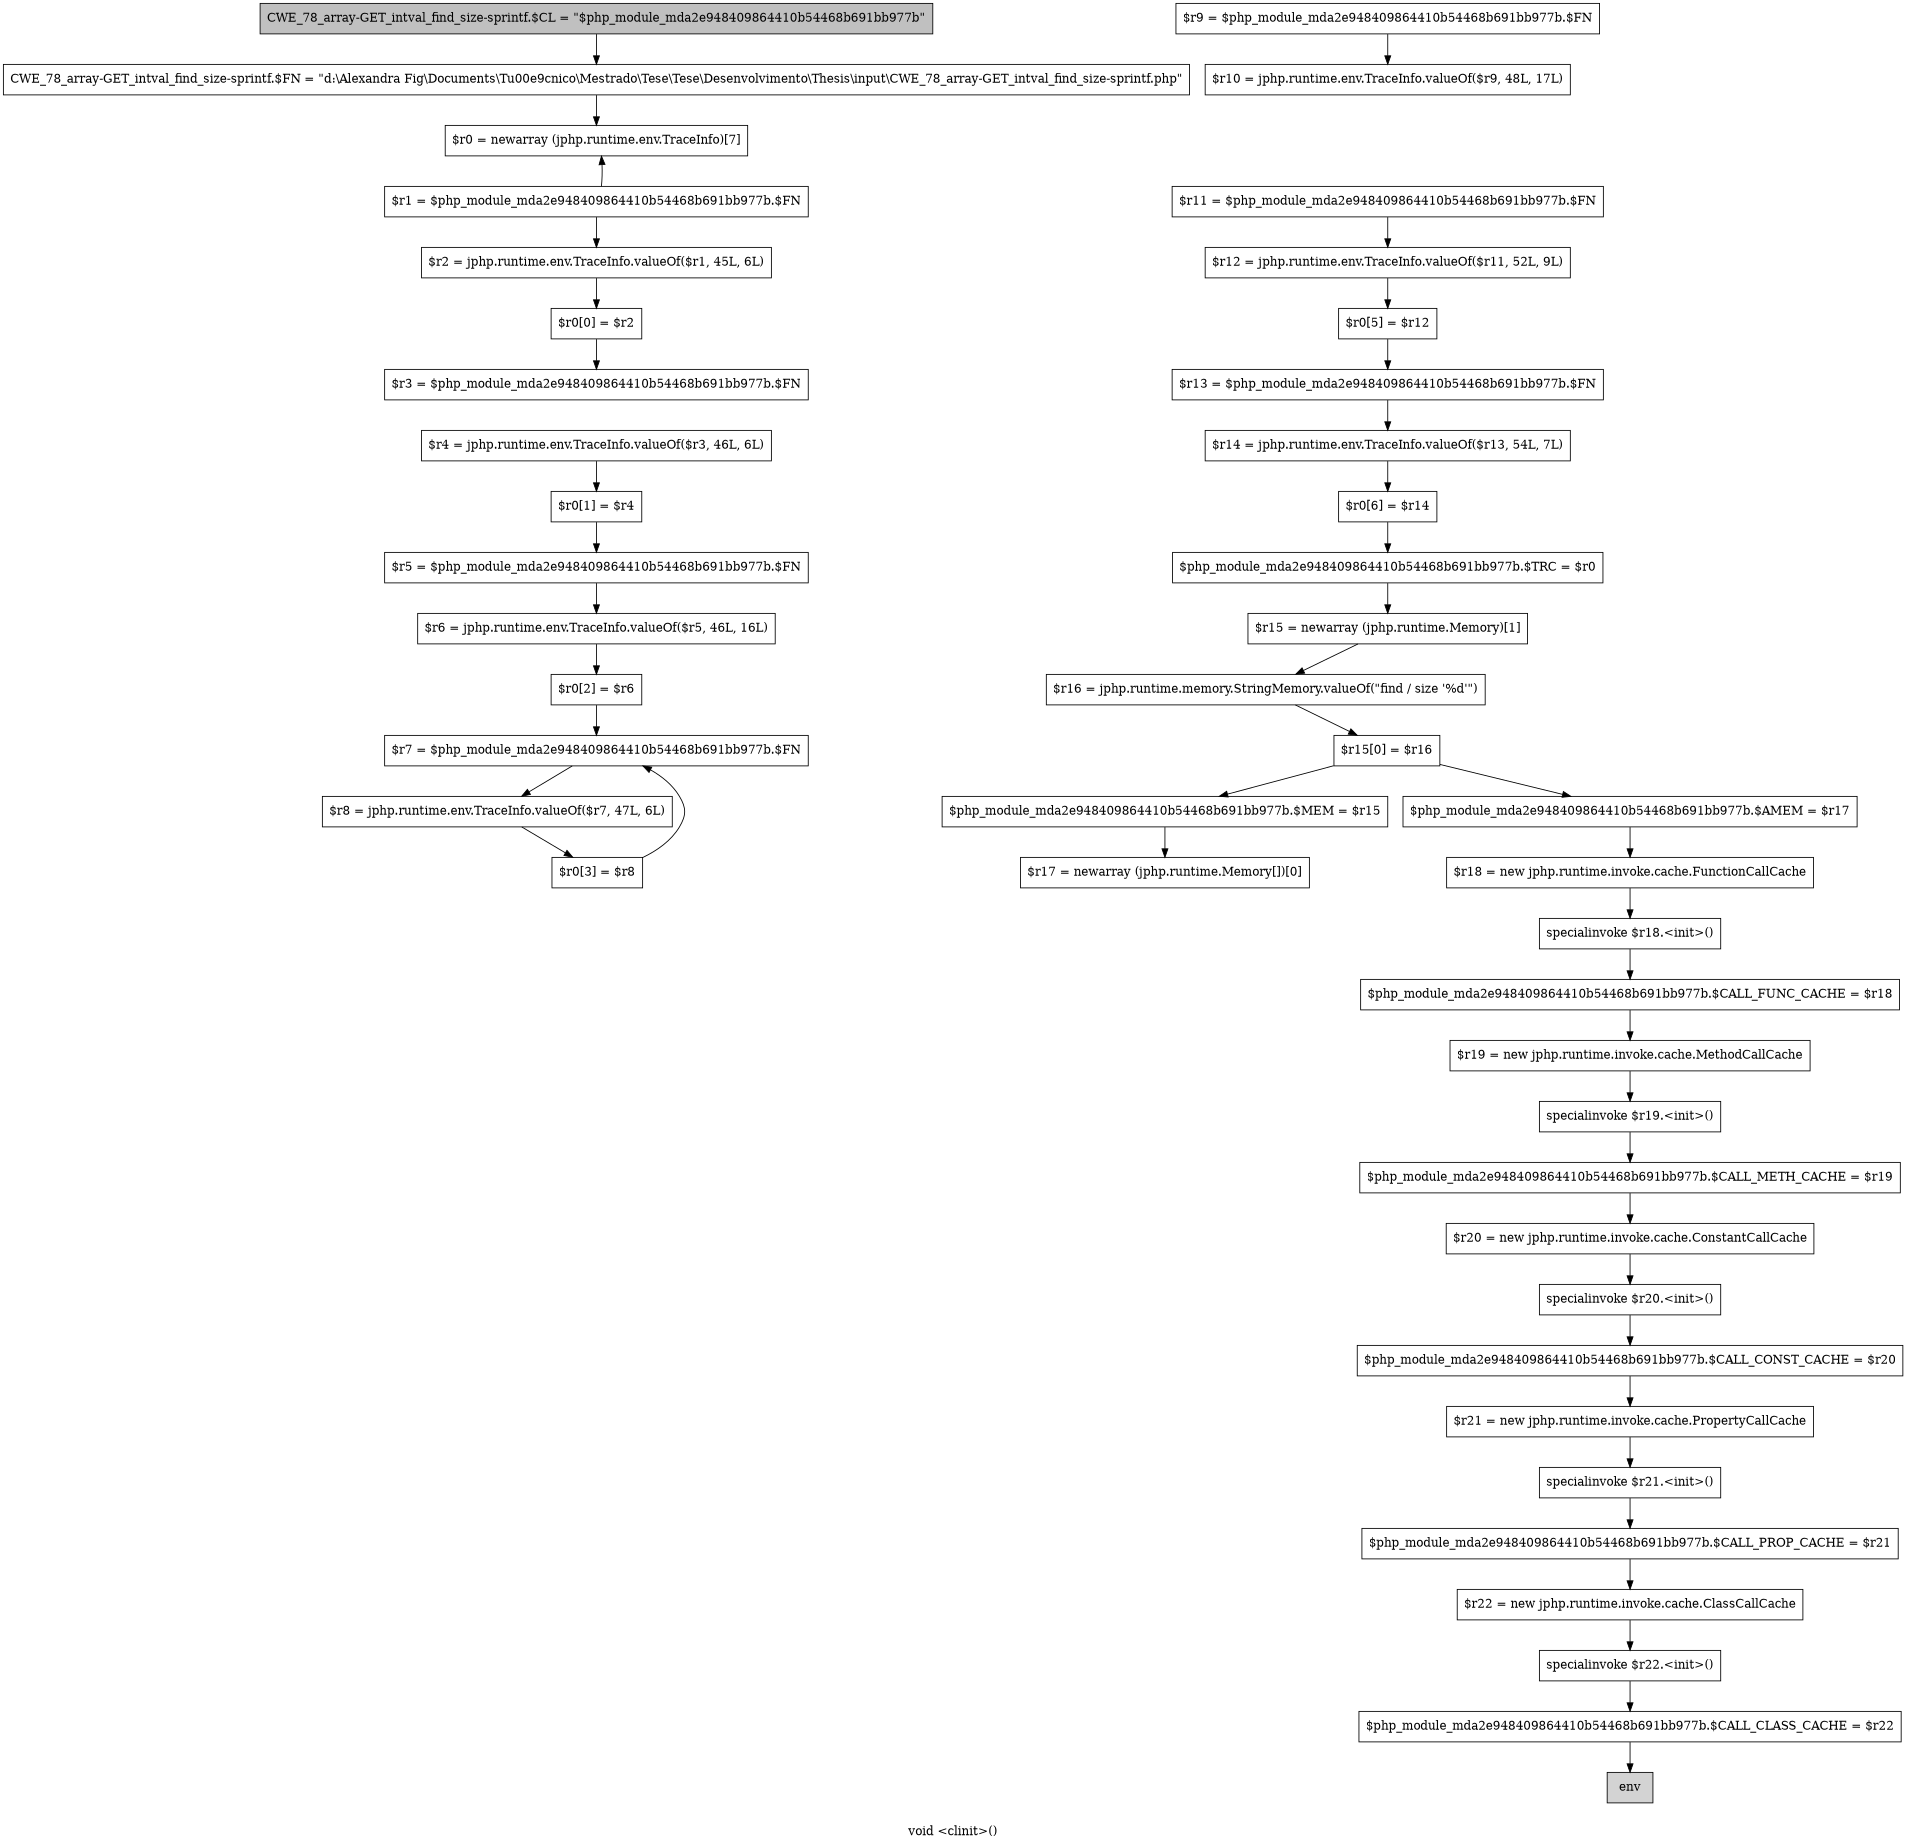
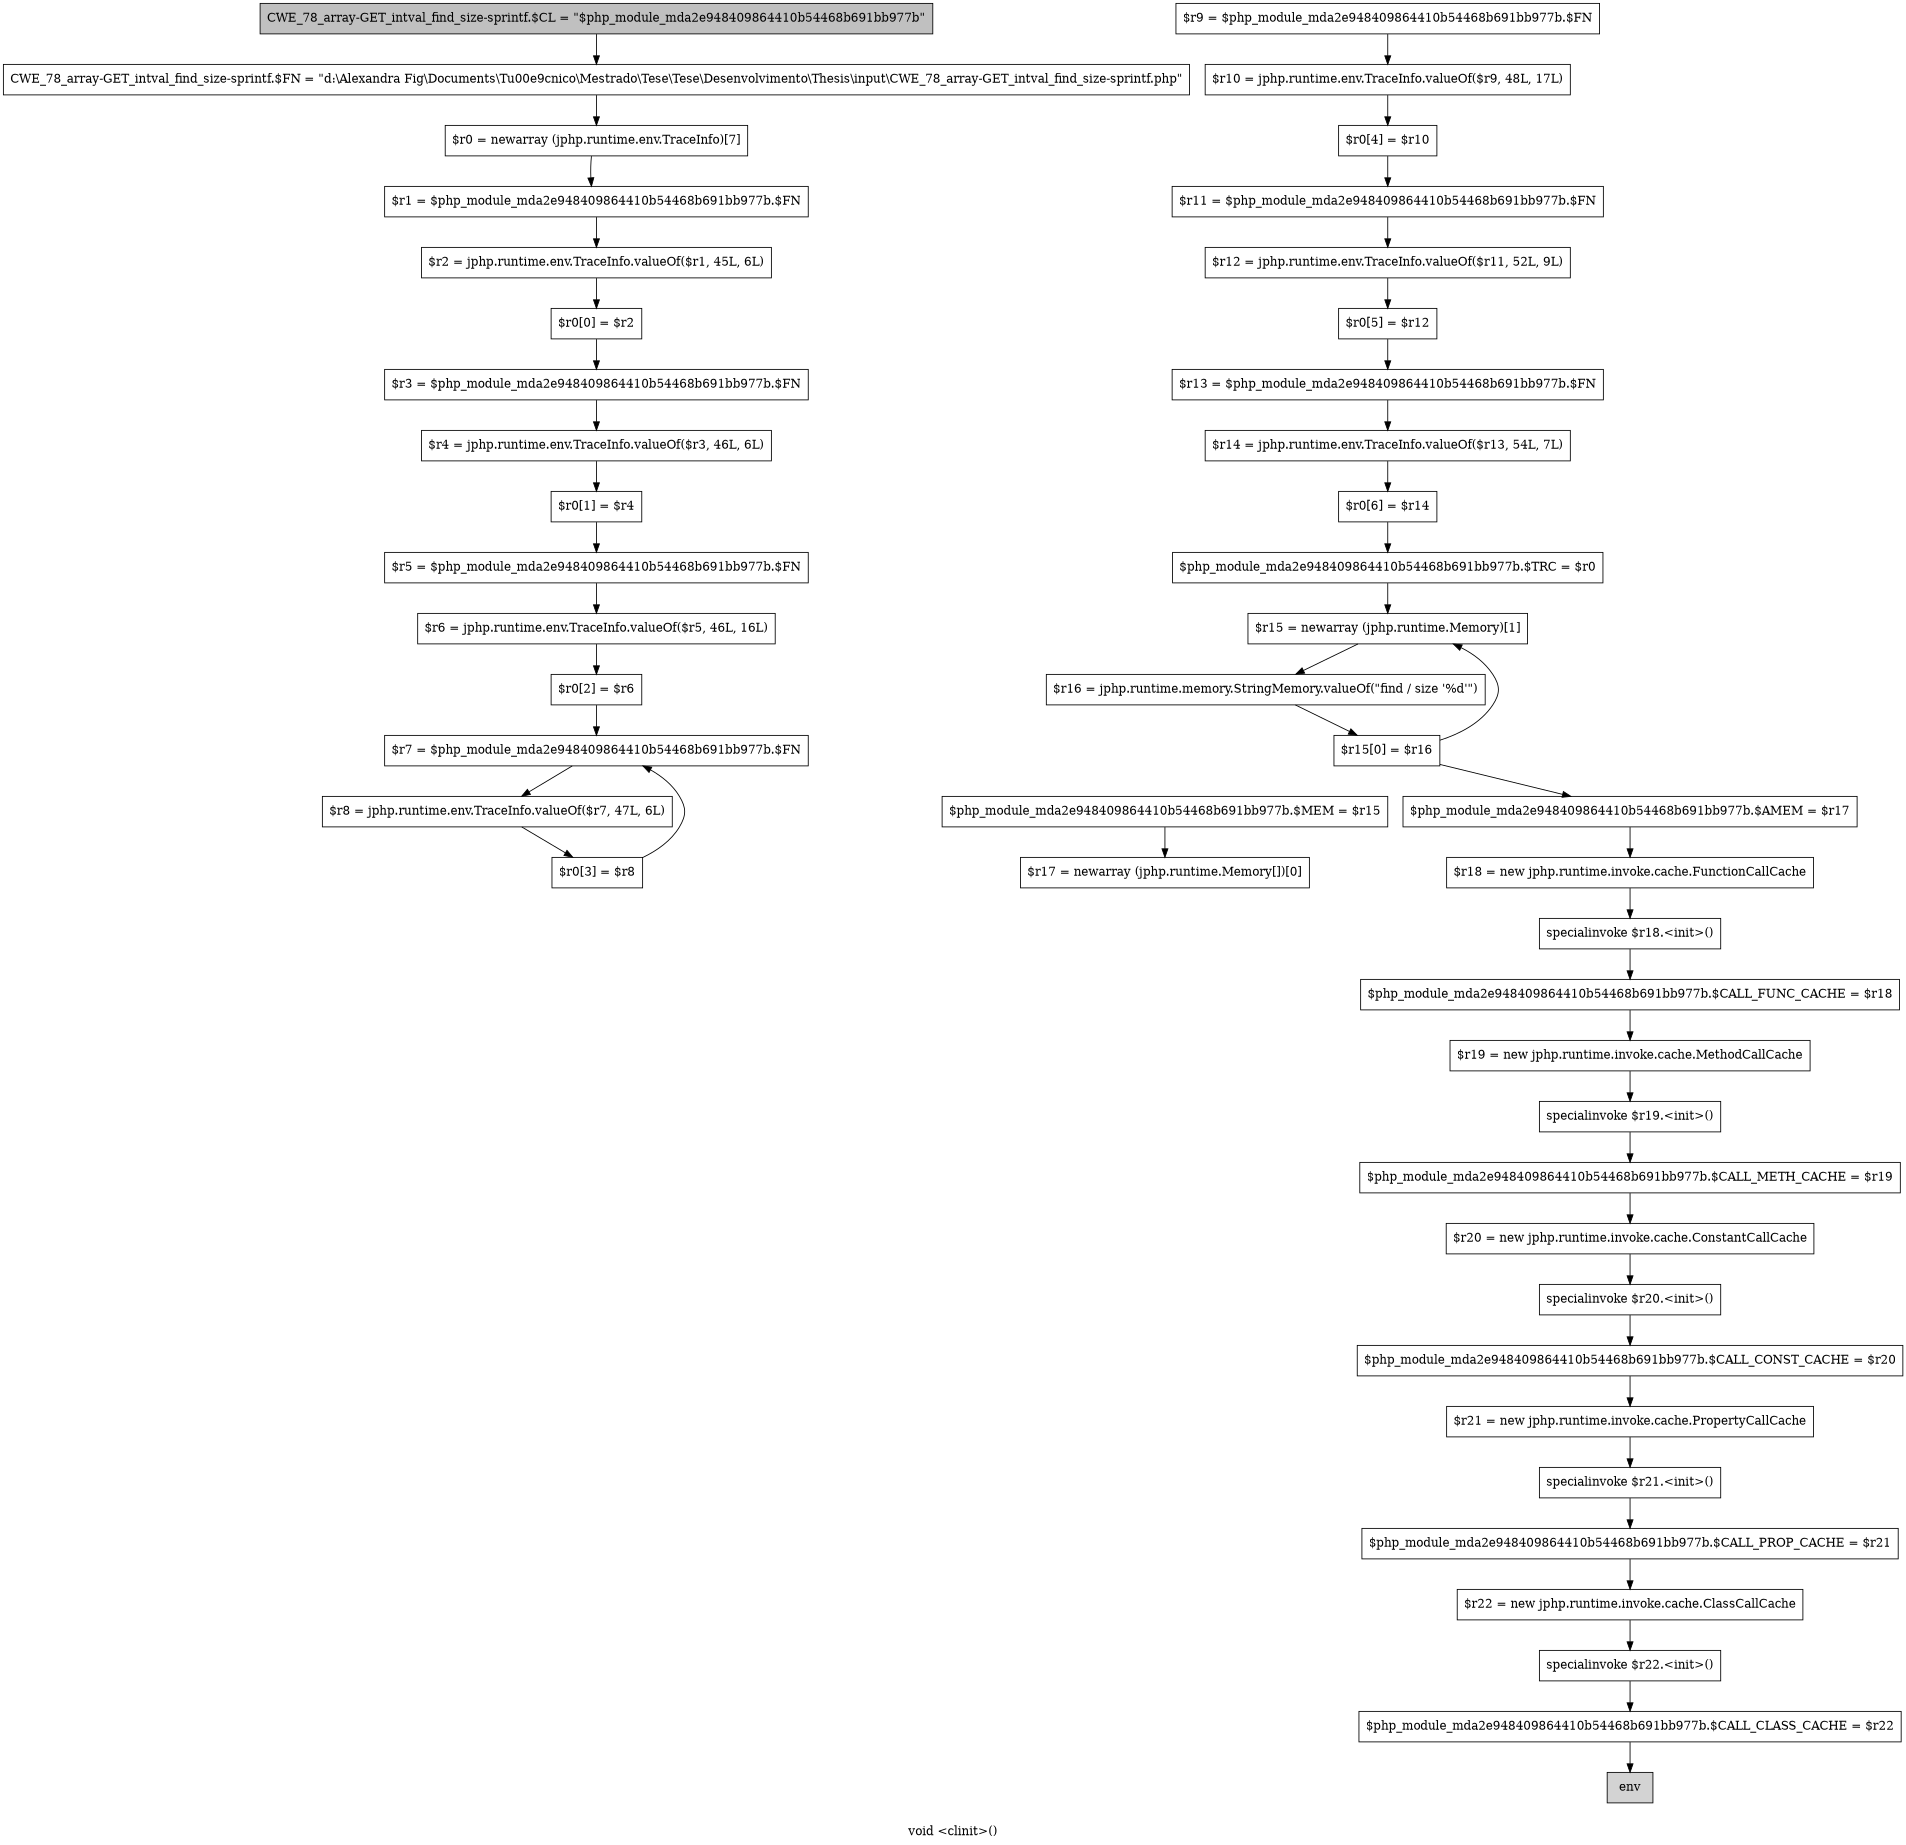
  digraph {
    label="void <clinit>()"
    node [shape=box]
    n1 [fillcolor=gray label="CWE_78_array-GET_intval_find_size-sprintf.$CL = \"$php_module_mda2e948409864410b54468b691bb977b\"" style=filled]
    n2 [label="CWE_78_array-GET_intval_find_size-sprintf.$FN = \"d:\\Alexandra Fig\\Documents\\T\u00e9cnico\\Mestrado\\Tese\\Tese\\Desenvolvimento\\Thesis\\input\\CWE_78_array-GET_intval_find_size-sprintf.php\""]
    n3 [label="$r0 = newarray (jphp.runtime.env.TraceInfo)[7]"]
    n4 [label="$r1 = $php_module_mda2e948409864410b54468b691bb977b.$FN"]
    n5 [label="$r2 = jphp.runtime.env.TraceInfo.valueOf($r1, 45L, 6L)"]
    n6 [label="$r0[0] = $r2"]
    n7 [label="$r3 = $php_module_mda2e948409864410b54468b691bb977b.$FN"]
    n8 [label="$r4 = jphp.runtime.env.TraceInfo.valueOf($r3, 46L, 6L)"]
    n9 [label="$r0[1] = $r4"]
    n10 [label="$r5 = $php_module_mda2e948409864410b54468b691bb977b.$FN"]
    n11 [label="$r6 = jphp.runtime.env.TraceInfo.valueOf($r5, 46L, 16L)"]
    n12 [label="$r0[2] = $r6"]
    n13 [label="$r7 = $php_module_mda2e948409864410b54468b691bb977b.$FN"]
    n14 [label="$r8 = jphp.runtime.env.TraceInfo.valueOf($r7, 47L, 6L)"]
    n15 [label="$r0[3] = $r8"]
    n16 [label="$r9 = $php_module_mda2e948409864410b54468b691bb977b.$FN"]
    n17 [label="$r10 = jphp.runtime.env.TraceInfo.valueOf($r9, 48L, 17L)"]
+   n18 [label="$r0[4] = $r10"]
    n19 [label="$r11 = $php_module_mda2e948409864410b54468b691bb977b.$FN"]
    n20 [label="$r12 = jphp.runtime.env.TraceInfo.valueOf($r11, 52L, 9L)"]
    n21 [label="$r0[5] = $r12"]
    n22 [label="$r13 = $php_module_mda2e948409864410b54468b691bb977b.$FN"]
    n23 [label="$r14 = jphp.runtime.env.TraceInfo.valueOf($r13, 54L, 7L)"]
    n24 [label="$r0[6] = $r14"]
    n25 [label="$php_module_mda2e948409864410b54468b691bb977b.$TRC = $r0"]
    n26 [label="$r15 = newarray (jphp.runtime.Memory)[1]"]
    n27 [label="$r16 = jphp.runtime.memory.StringMemory.valueOf(\"find / size \'%d\'\")"]
    n28 [label="$r15[0] = $r16"]
    n29 [label="$php_module_mda2e948409864410b54468b691bb977b.$MEM = $r15"]
    n30 [label="$php_module_mda2e948409864410b54468b691bb977b.$AMEM = $r17"]
    n31 [label="$r17 = newarray (jphp.runtime.Memory[])[0]"]
    n32 [label="$r18 = new jphp.runtime.invoke.cache.FunctionCallCache"]
    n33 [label="specialinvoke $r18.<init>()"]
    n34 [label="$php_module_mda2e948409864410b54468b691bb977b.$CALL_FUNC_CACHE = $r18"]
    n35 [label="$r19 = new jphp.runtime.invoke.cache.MethodCallCache"]
    n36 [label="specialinvoke $r19.<init>()"]
    n37 [label="$php_module_mda2e948409864410b54468b691bb977b.$CALL_METH_CACHE = $r19"]
    n38 [label="$r20 = new jphp.runtime.invoke.cache.ConstantCallCache"]
    n39 [label="specialinvoke $r20.<init>()"]
    n40 [label="$php_module_mda2e948409864410b54468b691bb977b.$CALL_CONST_CACHE = $r20"]
    n41 [label="$r21 = new jphp.runtime.invoke.cache.PropertyCallCache"]
    n42 [label="specialinvoke $r21.<init>()"]
    n43 [label="$php_module_mda2e948409864410b54468b691bb977b.$CALL_PROP_CACHE = $r21"]
    n44 [label="$r22 = new jphp.runtime.invoke.cache.ClassCallCache"]
    n45 [label="specialinvoke $r22.<init>()"]
    n46 [label="$php_module_mda2e948409864410b54468b691bb977b.$CALL_CLASS_CACHE = $r22"]
    n47 [fillcolor=lightgray label=env style=filled]
    n1 -> n2
    n2 -> n3
-   n4 -> n3
+   n3 -> n4
    n4 -> n5
    n5 -> n6
    n6 -> n7
+   n7 -> n8
    n8 -> n9
    n9 -> n10
    n10 -> n11
    n11 -> n12
    n12 -> n13
    n13 -> n14
    n14 -> n15
    n15 -> n13
    n16 -> n17
+   n17 -> n18
+   n18 -> n19
    n19 -> n20
    n20 -> n21
    n21 -> n22
    n22 -> n23
    n23 -> n24
    n24 -> n25
    n25 -> n26
    n26 -> n27
    n27 -> n28
-   n28 -> n29
+   n28 -> n26
    n28 -> n30
    n29 -> n31
    n30 -> n32
    n32 -> n33
    n33 -> n34
    n34 -> n35
    n35 -> n36
    n36 -> n37
    n37 -> n38
    n38 -> n39
    n39 -> n40
    n40 -> n41
    n41 -> n42
    n42 -> n43
    n43 -> n44
    n44 -> n45
    n45 -> n46
    n46 -> n47
  }
